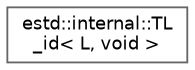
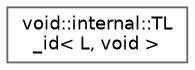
  digraph {
    rankdir=LR
-   n1 [color=grey40 fillcolor=white fontname=Helvetica fontsize=10 height=0.2 label="estd::internal::TL\l_id\< L, void \>" shape=box style=filled width=0.4]
+   n1 [color=grey40 fillcolor=white fontname=Helvetica fontsize=10 height=0.2 label="void::internal::TL\l_id\< L, void \>" shape=box style=filled width=0.4]
  }
